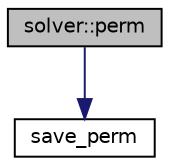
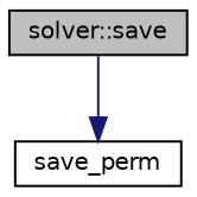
  digraph {
    rankdir=TB
    node [color=black fontname=Helvetica fontsize=10 shape=record style=filled]
-   n1 [fillcolor=grey75 fontcolor=black height=0.2 label="solver::perm" width=0.4]
+   n1 [fillcolor=grey75 fontcolor=black height=0.2 label="solver::save" width=0.4]
    n2 [fillcolor=white height=0.2 label=save_perm width=0.4]
    n1 -> n2 [color=midnightblue fontname=Helvetica fontsize=10 labelfontname=Helvetica labelfontsize=10 style=solid]
  }
